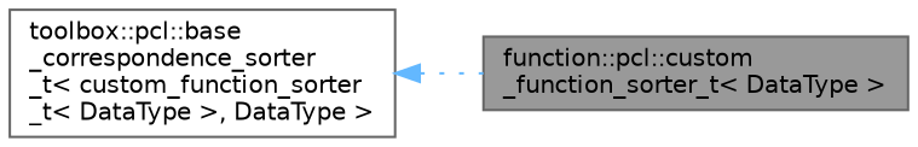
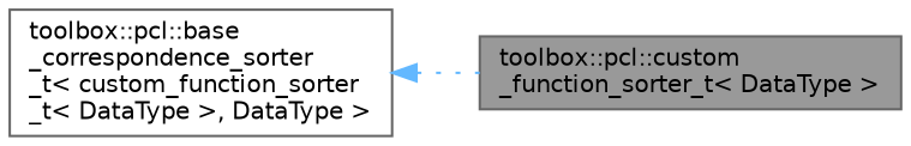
  digraph {
    rankdir=LR
    node [color=gray40 fontname=Helvetica fontsize=10 shape=box style=filled]
-   n1 [fillcolor=grey60 fontcolor=black height=0.2 label="function::pcl::custom\l_function_sorter_t\< DataType \>" width=0.4]
+   n1 [fillcolor=grey60 fontcolor=black height=0.2 label="toolbox::pcl::custom\l_function_sorter_t\< DataType \>" width=0.4]
    n2 [fillcolor=white height=0.2 label="toolbox::pcl::base\l_correspondence_sorter\l_t\< custom_function_sorter\l_t\< DataType \>, DataType \>" width=0.4]
    n2 -> n1 [color=steelblue1 dir=back fontname=Helvetica fontsize=10 labelfontname=Helvetica labelfontsize=10 style=dotted]
  }
